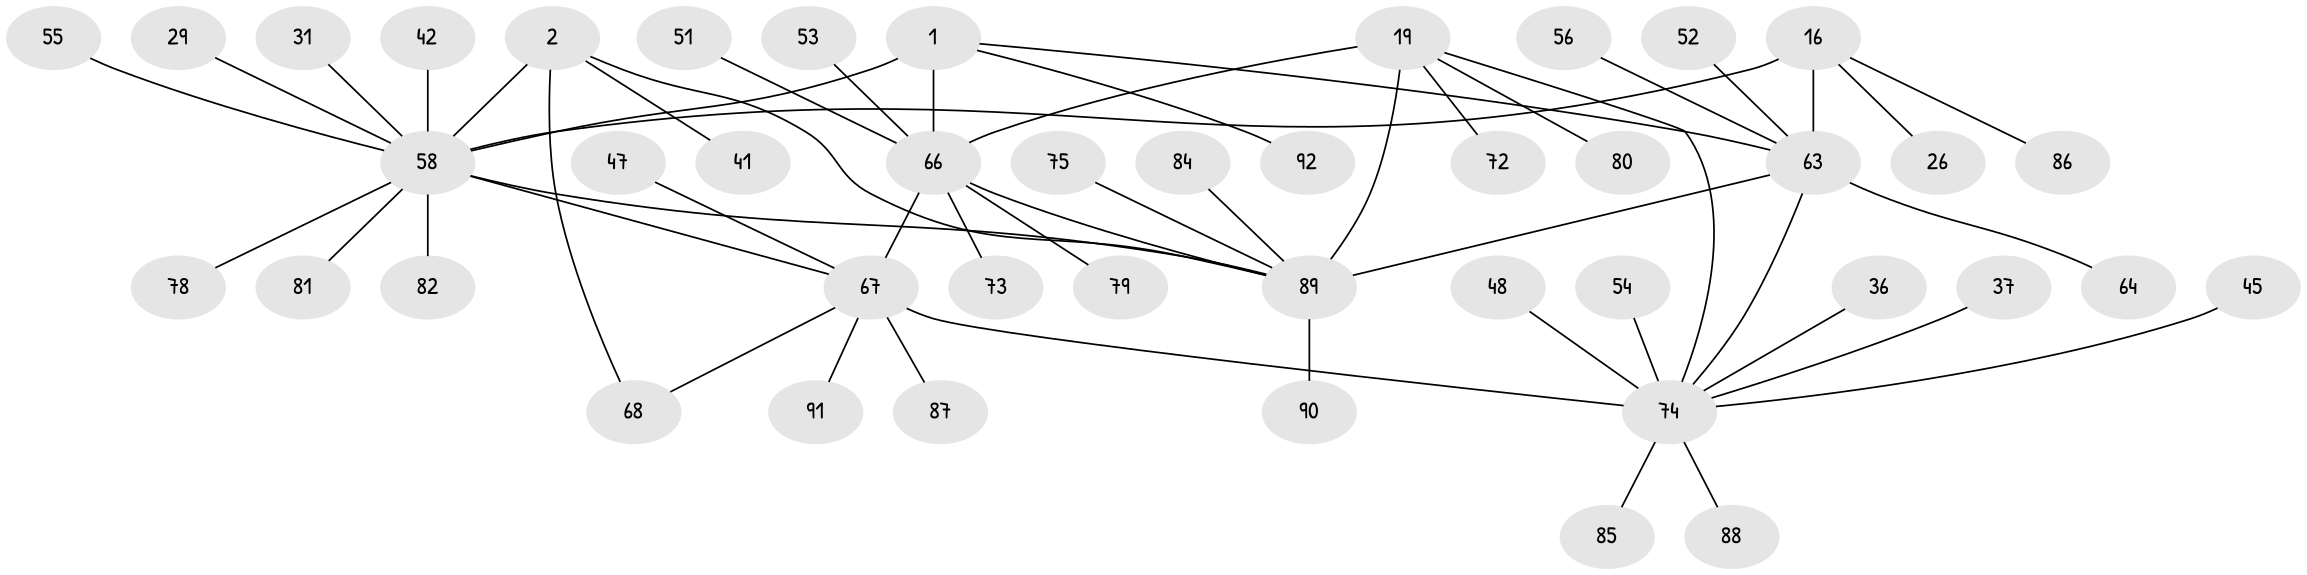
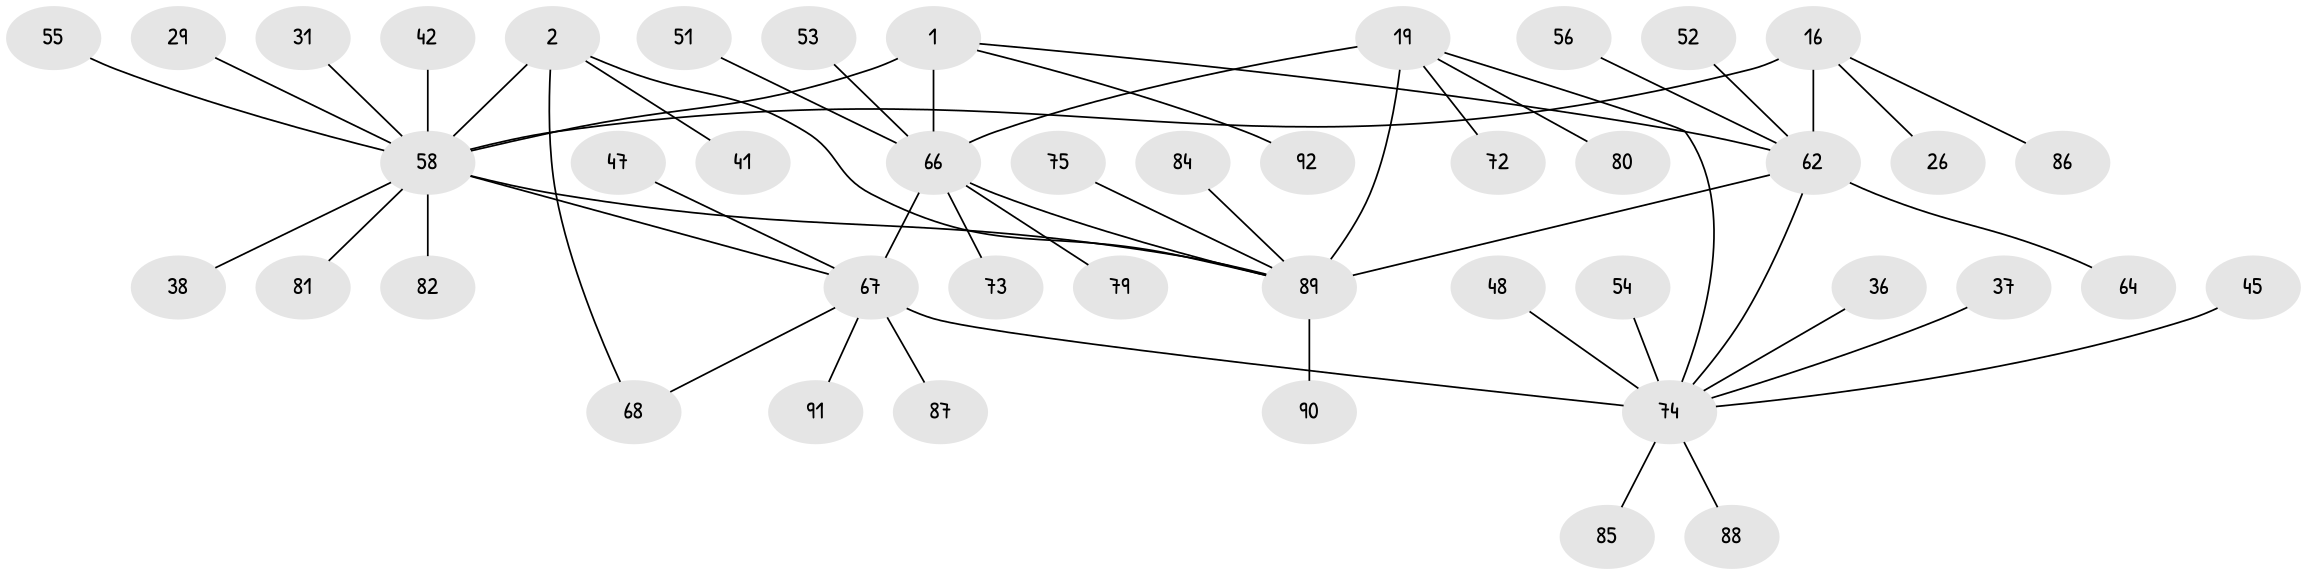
  graph {
    fontname="Patrick Hand"
    node [color=gray90 fontname="Patrick Hand" style=filled]
    edge [fontname="Patrick Hand"]
    2 [super="+1"]
    41
    58 [super="+40"]
    68
    89 [super="+65+57+59"]
    67 [super="+12"]
-   78 [super="+77"]
+   78 [super="+77" label=38]
    81
    82 [super="+61+69"]
    90
    n11 [label=1 super="+6"]
-   63 [super="+15"]
+   63 [super="+15" label=62]
    66 [super="+7+22+50"]
    92
    74 [super="+39+11+28+34"]
    64
    73 [super="+32"]
    79 [super="+71"]
    16 [super="+14"]
    26
    86
    19 [super="+18"]
    72 [super="+46"]
    80
    85
    88
    29
    31
    36
    37
    42
    45
    87
    91
    47
    48
    51 [super="+23"]
    52
    53
    54
    55
    56
    75
    84 [super="+49"]
    2 -- 41
    2 -- 58 [weight=4]
    2 -- 68
    2 -- 89
    58 -- 89
    58 -- 67
    58 -- 78
    58 -- 81
    58 -- 82
    89 -- 90
    67 -- 68
    67 -- 74 [weight=4]
    67 -- 87
    67 -- 91
    n11 -- 58 [weight=2]
    n11 -- 63 [weight=2]
    n11 -- 66 [weight=4]
    n11 -- 92
    63 -- 89
    63 -- 74
    63 -- 64
    66 -- 89
    66 -- 67
    66 -- 73
    66 -- 79
    74 -- 85
    74 -- 88
    16 -- 58 [weight=2]
    16 -- 63 [weight=4]
    16 -- 26
    16 -- 86
    19 -- 89 [weight=4]
    19 -- 66
    19 -- 74 [weight=2]
    19 -- 72
    19 -- 80
    29 -- 58
    31 -- 58
    36 -- 74
    37 -- 74
    42 -- 58
    45 -- 74
    47 -- 67
    48 -- 74
    51 -- 66
    52 -- 63
    53 -- 66
    54 -- 74
    55 -- 58
    56 -- 63
    75 -- 89
    84 -- 89
  }
